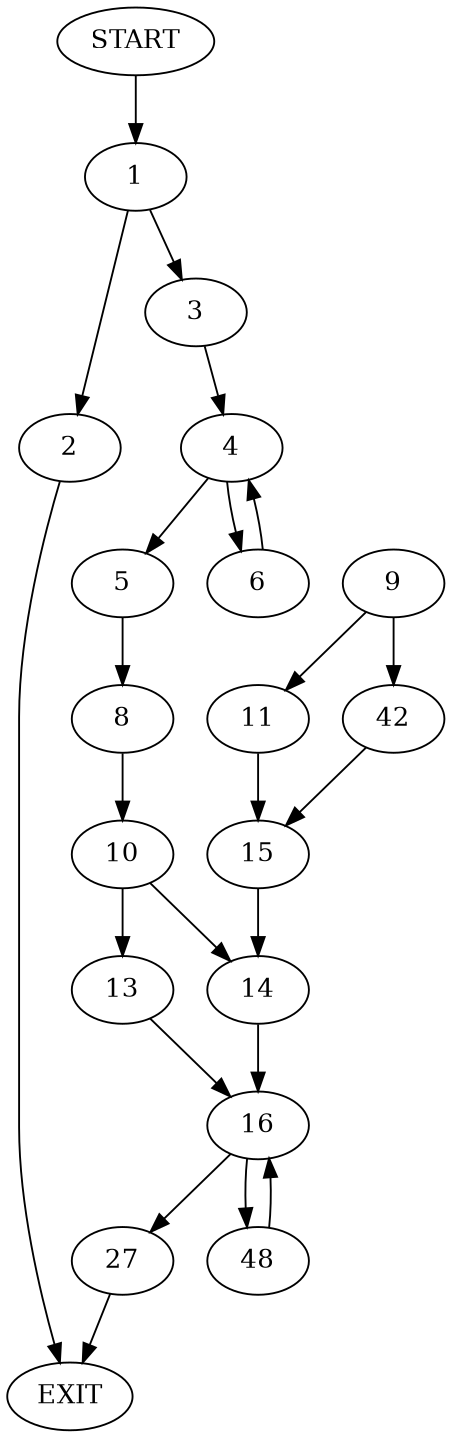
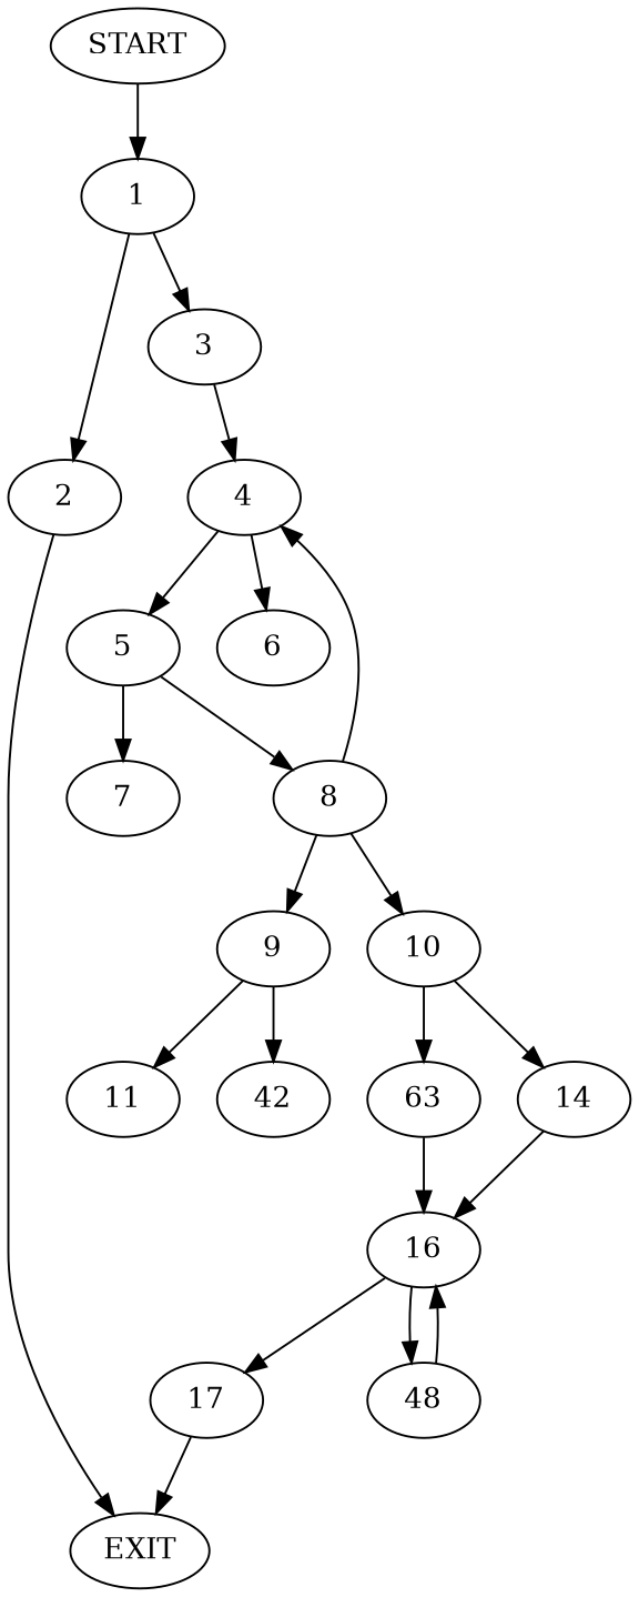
  digraph {
    n1 [label=START]
    1
    2
    3
    n5 [label=EXIT]
    4
    5
    6
+   7
    8
    9
    10
    11
    n14 [label=42]
-   13
+   13 [label=63]
    14
-   15
    16
-   17 [label=27]
+   17
    n20 [label=48]
    n1 -> 1
    1 -> 2
    1 -> 3
    2 -> n5
    3 -> 4
    4 -> 5
    4 -> 6
+   5 -> 7
    5 -> 8
-   6 -> 4
+   8 -> 4
+   8 -> 9
    8 -> 10
    9 -> 11
    9 -> n14
    10 -> 13
    10 -> 14
-   11 -> 15
-   n14 -> 15
    13 -> 16
    14 -> 16
-   15 -> 14
    16 -> 17
    16 -> n20
    17 -> n5
    n20 -> 16
  }
